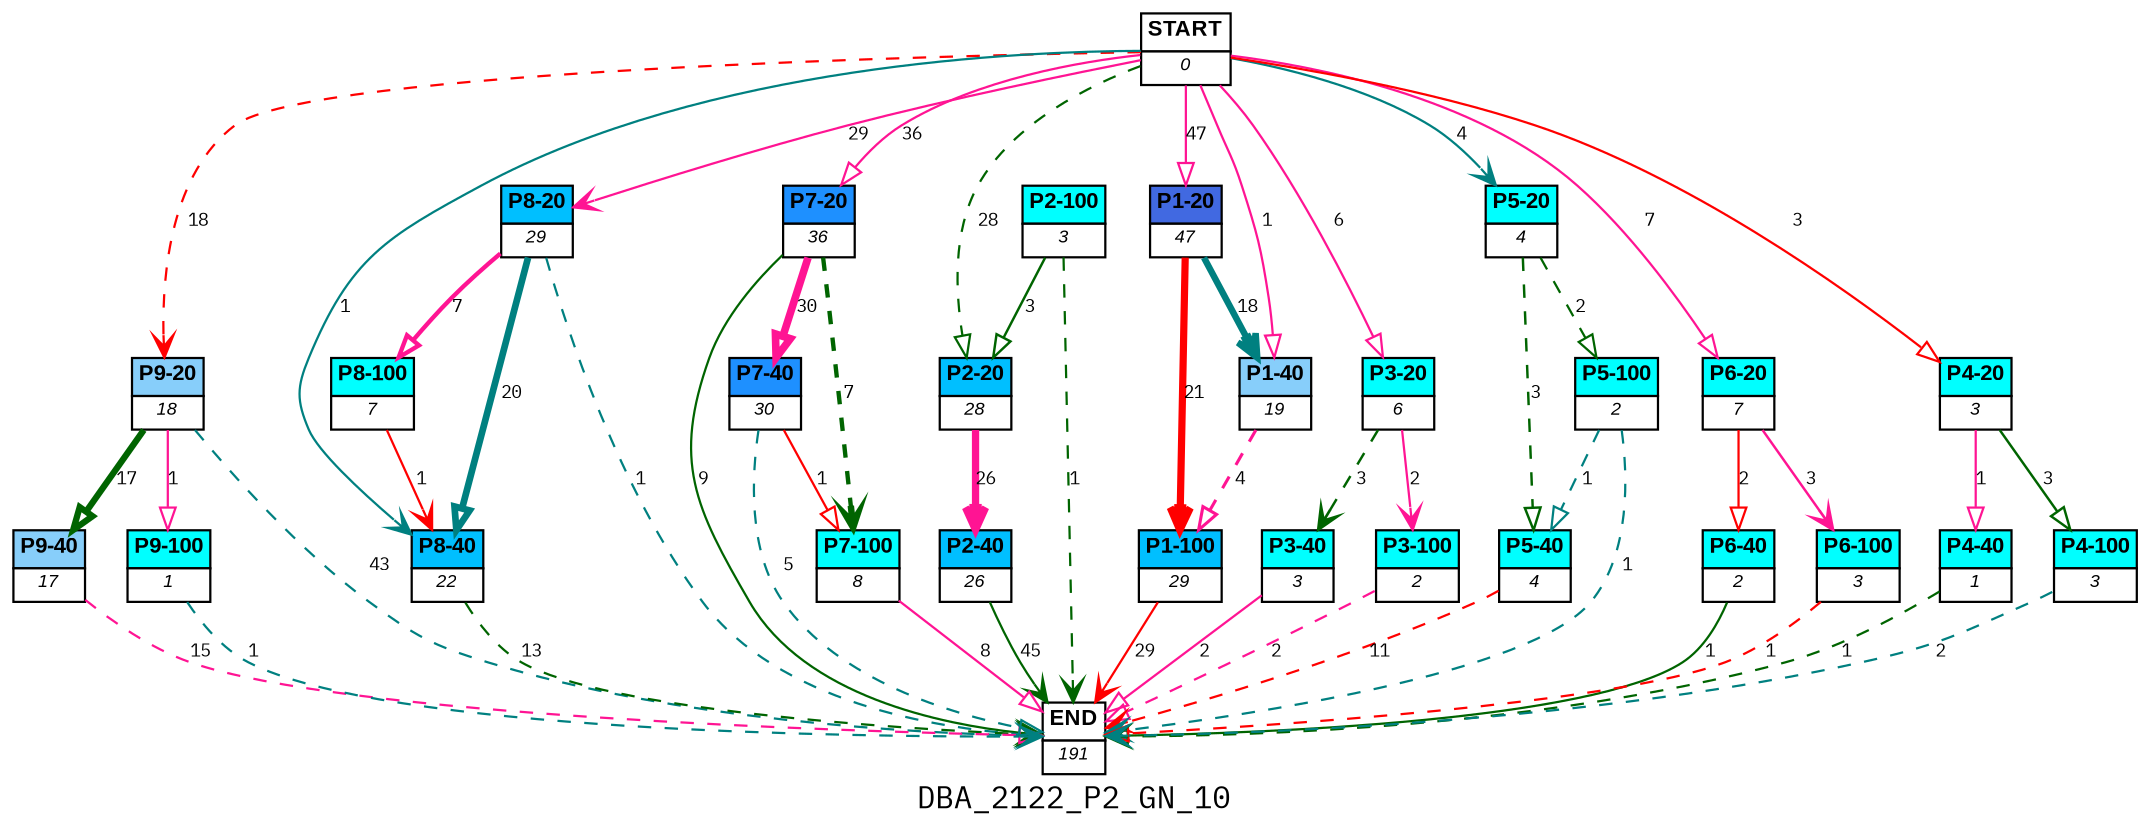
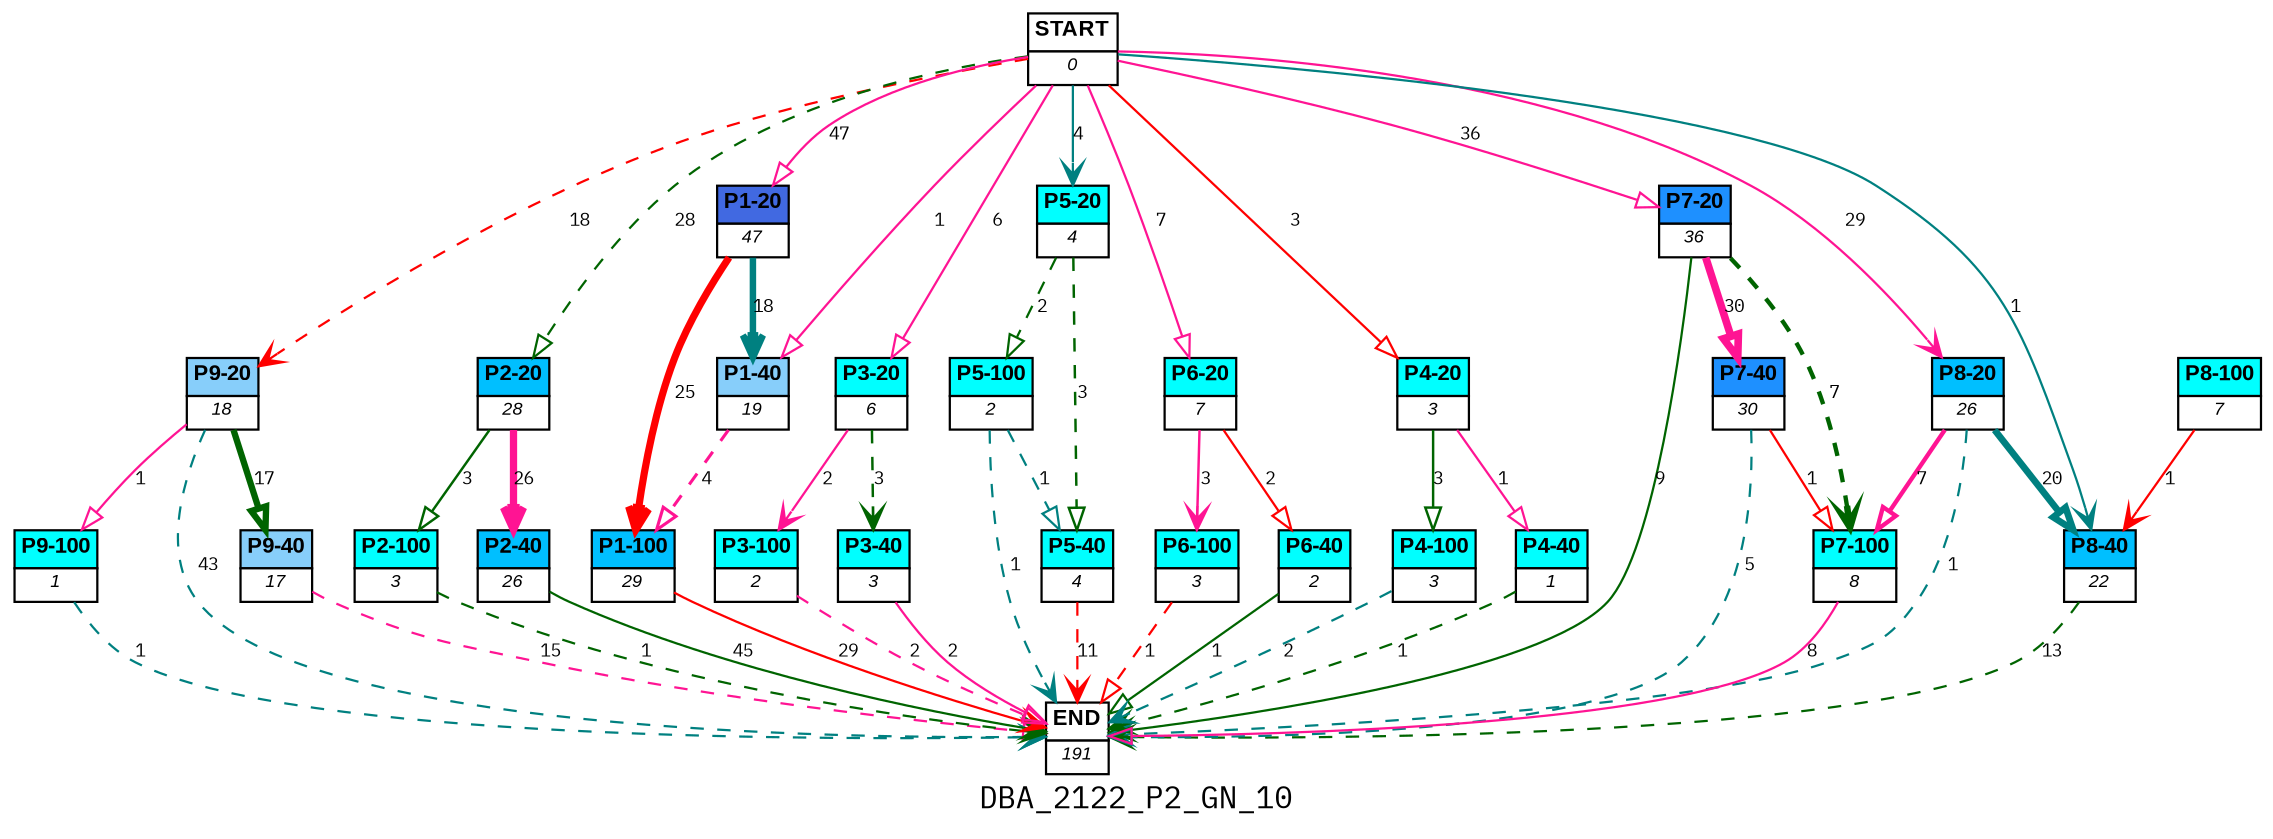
  digraph {
    fontname="IBM Plex Mono"
    label=DBA_2122_P2_GN_10
    node [fontname="IBM Plex Mono" shape=plain]
    edge [arrowhead=onormal color=deeppink fontname="IBM Plex Mono" fontsize=8 labelfloat=false style=solid]
    n1 [label=<<table border="0" cellborder="1" cellspacing="0"><tr><td bgcolor="white"><FONT face="Arial" POINT-SIZE="10"><b>START</b></FONT></td></tr><tr><td bgcolor="white"><FONT face="Arial" POINT-SIZE="8"><i>0</i></FONT></td></tr></table>>]
    n2 [label=<<table border="0" cellborder="1" cellspacing="0"><tr><td bgcolor="lightskyblue"><FONT face="Arial" POINT-SIZE="10"><b>P9-20</b></FONT></td></tr><tr><td bgcolor="white"><FONT face="Arial" POINT-SIZE="8"><i>18</i></FONT></td></tr></table>>]
    n3 [label=<<table border="0" cellborder="1" cellspacing="0"><tr><td bgcolor="deepskyblue"><FONT face="Arial" POINT-SIZE="10"><b>P2-20</b></FONT></td></tr><tr><td bgcolor="white"><FONT face="Arial" POINT-SIZE="8"><i>28</i></FONT></td></tr></table>>]
    n4 [label=<<table border="0" cellborder="1" cellspacing="0"><tr><td bgcolor="royalblue"><FONT face="Arial" POINT-SIZE="10"><b>P1-20</b></FONT></td></tr><tr><td bgcolor="white"><FONT face="Arial" POINT-SIZE="8"><i>47</i></FONT></td></tr></table>>]
    n5 [label=<<table border="0" cellborder="1" cellspacing="0"><tr><td bgcolor="lightskyblue"><FONT face="Arial" POINT-SIZE="10"><b>P1-40</b></FONT></td></tr><tr><td bgcolor="white"><FONT face="Arial" POINT-SIZE="8"><i>19</i></FONT></td></tr></table>>]
    n6 [label=<<table border="0" cellborder="1" cellspacing="0"><tr><td bgcolor="aqua"><FONT face="Arial" POINT-SIZE="10"><b>P3-20</b></FONT></td></tr><tr><td bgcolor="white"><FONT face="Arial" POINT-SIZE="8"><i>6</i></FONT></td></tr></table>>]
    n7 [label=<<table border="0" cellborder="1" cellspacing="0"><tr><td bgcolor="aqua"><FONT face="Arial" POINT-SIZE="10"><b>P5-20</b></FONT></td></tr><tr><td bgcolor="white"><FONT face="Arial" POINT-SIZE="8"><i>4</i></FONT></td></tr></table>>]
    n8 [label=<<table border="0" cellborder="1" cellspacing="0"><tr><td bgcolor="aqua"><FONT face="Arial" POINT-SIZE="10"><b>P6-20</b></FONT></td></tr><tr><td bgcolor="white"><FONT face="Arial" POINT-SIZE="8"><i>7</i></FONT></td></tr></table>>]
    n9 [label=<<table border="0" cellborder="1" cellspacing="0"><tr><td bgcolor="aqua"><FONT face="Arial" POINT-SIZE="10"><b>P4-20</b></FONT></td></tr><tr><td bgcolor="white"><FONT face="Arial" POINT-SIZE="8"><i>3</i></FONT></td></tr></table>>]
    n10 [label=<<table border="0" cellborder="1" cellspacing="0"><tr><td bgcolor="dodgerblue"><FONT face="Arial" POINT-SIZE="10"><b>P7-20</b></FONT></td></tr><tr><td bgcolor="white"><FONT face="Arial" POINT-SIZE="8"><i>36</i></FONT></td></tr></table>>]
-   n11 [label=<<table border="0" cellborder="1" cellspacing="0"><tr><td bgcolor="deepskyblue"><FONT face="Arial" POINT-SIZE="10"><b>P8-20</b></FONT></td></tr><tr><td bgcolor="white"><FONT face="Arial" POINT-SIZE="8"><i>29</i></FONT></td></tr></table>>]
+   n11 [label=<<table border="0" cellborder="1" cellspacing="0"><tr><td bgcolor="deepskyblue"><FONT face="Arial" POINT-SIZE="10"><b>P8-20</b></FONT></td></tr><tr><td bgcolor="white"><FONT face="Arial" POINT-SIZE="8"><i>26</i></FONT></td></tr></table>>]
    n12 [label=<<table border="0" cellborder="1" cellspacing="0"><tr><td bgcolor="deepskyblue"><FONT face="Arial" POINT-SIZE="10"><b>P8-40</b></FONT></td></tr><tr><td bgcolor="white"><FONT face="Arial" POINT-SIZE="8"><i>22</i></FONT></td></tr></table>>]
    n13 [label=<<table border="0" cellborder="1" cellspacing="0"><tr><td bgcolor="lightskyblue"><FONT face="Arial" POINT-SIZE="10"><b>P9-40</b></FONT></td></tr><tr><td bgcolor="white"><FONT face="Arial" POINT-SIZE="8"><i>17</i></FONT></td></tr></table>>]
    n14 [label=<<table border="0" cellborder="1" cellspacing="0"><tr><td bgcolor="aqua"><FONT face="Arial" POINT-SIZE="10"><b>P9-100</b></FONT></td></tr><tr><td bgcolor="white"><FONT face="Arial" POINT-SIZE="8"><i>1</i></FONT></td></tr></table>>]
    n15 [label=<<table border="0" cellborder="1" cellspacing="0"><tr><td bgcolor="white"><FONT face="Arial" POINT-SIZE="10"><b>END</b></FONT></td></tr><tr><td bgcolor="white"><FONT face="Arial" POINT-SIZE="8"><i>191</i></FONT></td></tr></table>>]
    n16 [label=<<table border="0" cellborder="1" cellspacing="0"><tr><td bgcolor="deepskyblue"><FONT face="Arial" POINT-SIZE="10"><b>P2-40</b></FONT></td></tr><tr><td bgcolor="white"><FONT face="Arial" POINT-SIZE="8"><i>26</i></FONT></td></tr></table>>]
    n17 [label=<<table border="0" cellborder="1" cellspacing="0"><tr><td bgcolor="aqua"><FONT face="Arial" POINT-SIZE="10"><b>P2-100</b></FONT></td></tr><tr><td bgcolor="white"><FONT face="Arial" POINT-SIZE="8"><i>3</i></FONT></td></tr></table>>]
    n18 [label=<<table border="0" cellborder="1" cellspacing="0"><tr><td bgcolor="deepskyblue"><FONT face="Arial" POINT-SIZE="10"><b>P1-100</b></FONT></td></tr><tr><td bgcolor="white"><FONT face="Arial" POINT-SIZE="8"><i>29</i></FONT></td></tr></table>>]
    n19 [label=<<table border="0" cellborder="1" cellspacing="0"><tr><td bgcolor="aqua"><FONT face="Arial" POINT-SIZE="10"><b>P3-40</b></FONT></td></tr><tr><td bgcolor="white"><FONT face="Arial" POINT-SIZE="8"><i>3</i></FONT></td></tr></table>>]
    n20 [label=<<table border="0" cellborder="1" cellspacing="0"><tr><td bgcolor="aqua"><FONT face="Arial" POINT-SIZE="10"><b>P3-100</b></FONT></td></tr><tr><td bgcolor="white"><FONT face="Arial" POINT-SIZE="8"><i>2</i></FONT></td></tr></table>>]
    n21 [label=<<table border="0" cellborder="1" cellspacing="0"><tr><td bgcolor="aqua"><FONT face="Arial" POINT-SIZE="10"><b>P5-40</b></FONT></td></tr><tr><td bgcolor="white"><FONT face="Arial" POINT-SIZE="8"><i>4</i></FONT></td></tr></table>>]
    n22 [label=<<table border="0" cellborder="1" cellspacing="0"><tr><td bgcolor="aqua"><FONT face="Arial" POINT-SIZE="10"><b>P5-100</b></FONT></td></tr><tr><td bgcolor="white"><FONT face="Arial" POINT-SIZE="8"><i>2</i></FONT></td></tr></table>>]
    n23 [label=<<table border="0" cellborder="1" cellspacing="0"><tr><td bgcolor="aqua"><FONT face="Arial" POINT-SIZE="10"><b>P6-40</b></FONT></td></tr><tr><td bgcolor="white"><FONT face="Arial" POINT-SIZE="8"><i>2</i></FONT></td></tr></table>>]
    n24 [label=<<table border="0" cellborder="1" cellspacing="0"><tr><td bgcolor="aqua"><FONT face="Arial" POINT-SIZE="10"><b>P6-100</b></FONT></td></tr><tr><td bgcolor="white"><FONT face="Arial" POINT-SIZE="8"><i>3</i></FONT></td></tr></table>>]
    n25 [label=<<table border="0" cellborder="1" cellspacing="0"><tr><td bgcolor="aqua"><FONT face="Arial" POINT-SIZE="10"><b>P4-40</b></FONT></td></tr><tr><td bgcolor="white"><FONT face="Arial" POINT-SIZE="8"><i>1</i></FONT></td></tr></table>>]
    n26 [label=<<table border="0" cellborder="1" cellspacing="0"><tr><td bgcolor="aqua"><FONT face="Arial" POINT-SIZE="10"><b>P4-100</b></FONT></td></tr><tr><td bgcolor="white"><FONT face="Arial" POINT-SIZE="8"><i>3</i></FONT></td></tr></table>>]
    n27 [label=<<table border="0" cellborder="1" cellspacing="0"><tr><td bgcolor="dodgerblue"><FONT face="Arial" POINT-SIZE="10"><b>P7-40</b></FONT></td></tr><tr><td bgcolor="white"><FONT face="Arial" POINT-SIZE="8"><i>30</i></FONT></td></tr></table>>]
    n28 [label=<<table border="0" cellborder="1" cellspacing="0"><tr><td bgcolor="aqua"><FONT face="Arial" POINT-SIZE="10"><b>P7-100</b></FONT></td></tr><tr><td bgcolor="white"><FONT face="Arial" POINT-SIZE="8"><i>8</i></FONT></td></tr></table>>]
    n29 [label=<<table border="0" cellborder="1" cellspacing="0"><tr><td bgcolor="aqua"><FONT face="Arial" POINT-SIZE="10"><b>P8-100</b></FONT></td></tr><tr><td bgcolor="white"><FONT face="Arial" POINT-SIZE="8"><i>7</i></FONT></td></tr></table>>]
    n1 -> n2 [arrowhead=vee color=red label=18 style=dashed]
    n1 -> n3 [color=darkgreen label=28 style=dashed]
    n1 -> n4 [label=47]
    n1 -> n5 [label=1]
    n1 -> n6 [label=6]
    n1 -> n7 [arrowhead=vee color=teal label=4]
    n1 -> n8 [label=7]
    n1 -> n9 [color=red label=3]
    n1 -> n10 [label=36]
    n1 -> n11 [arrowhead=vee label=29]
    n1 -> n12 [arrowhead=vee color=teal label=1]
    n2 -> n13 [color=darkgreen label=17 penwidth=2.83321334405622]
    n2 -> n14 [label=1 penwidth=1]
    n2 -> n15 [arrowhead=vee color=teal label=43 style=dashed]
    n3 -> n16 [arrowhead=vee label=26 penwidth=3.25809653802148]
-   n17 -> n3 [color=darkgreen label=3 penwidth=1.09861228866811]
+   n3 -> n17 [color=darkgreen label=3 penwidth=1.09861228866811]
    n4 -> n5 [arrowhead=vee color=teal label=18 penwidth=2.89037175789616]
-   n4 -> n18 [arrowhead=vee color=red label=21 penwidth=3.2188758248682]
+   n4 -> n18 [arrowhead=vee color=red label=25 penwidth=3.2188758248682]
    n5 -> n18 [label=4 penwidth=1.38629436111989 style=dashed]
    n6 -> n19 [arrowhead=vee color=darkgreen label=3 penwidth=1.09861228866811 style=dashed]
    n6 -> n20 [arrowhead=vee label=2 penwidth=1]
    n7 -> n21 [color=darkgreen label=3 penwidth=1.09861228866811 style=dashed]
    n7 -> n22 [color=darkgreen label=2 penwidth=1 style=dashed]
    n8 -> n23 [color=red label=2 penwidth=1]
    n8 -> n24 [arrowhead=vee label=3 penwidth=1.09861228866811]
    n9 -> n25 [label=1 penwidth=1]
    n9 -> n26 [color=darkgreen label=3 penwidth=1.09861228866811]
    n10 -> n15 [arrowhead=vee color=darkgreen label=9]
    n10 -> n27 [label=30 penwidth=3.40119738166216]
    n10 -> n28 [arrowhead=vee color=darkgreen label=7 penwidth=1.94591014905531 style=dashed]
    n11 -> n12 [color=teal label=20 penwidth=2.99573227355399]
    n11 -> n15 [arrowhead=vee color=teal label=1 style=dashed]
-   n11 -> n29 [label=7 penwidth=1.94591014905531]
+   n11 -> n28 [label=7 penwidth=1.94591014905531]
    n12 -> n15 [arrowhead=vee color=darkgreen label=13 style=dashed]
    n13 -> n15 [label=15 style=dashed]
    n14 -> n15 [arrowhead=vee color=teal label=1 style=dashed]
    n16 -> n15 [arrowhead=vee color=darkgreen label=45]
    n17 -> n15 [arrowhead=vee color=darkgreen label=1 style=dashed]
    n18 -> n15 [arrowhead=vee color=red label=29]
    n19 -> n15 [label=2]
    n20 -> n15 [label=2 style=dashed]
    n21 -> n15 [arrowhead=vee color=red label=11 style=dashed]
    n22 -> n15 [arrowhead=vee color=teal label=1 style=dashed]
    n22 -> n21 [color=teal label=1 penwidth=1 style=dashed]
    n23 -> n15 [color=darkgreen label=1]
    n24 -> n15 [color=red label=1 style=dashed]
    n25 -> n15 [arrowhead=vee color=darkgreen label=1 style=dashed]
    n26 -> n15 [arrowhead=vee color=teal label=2 style=dashed]
    n27 -> n15 [color=teal label=5 style=dashed]
    n27 -> n28 [color=red label=1 penwidth=1]
    n28 -> n15 [label=8]
    n29 -> n12 [arrowhead=vee color=red label=1 penwidth=1]
  }
